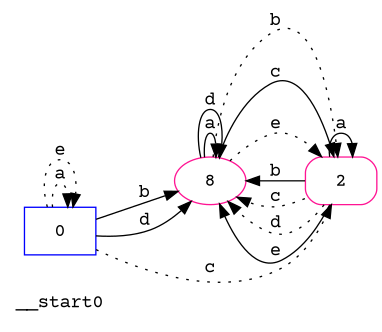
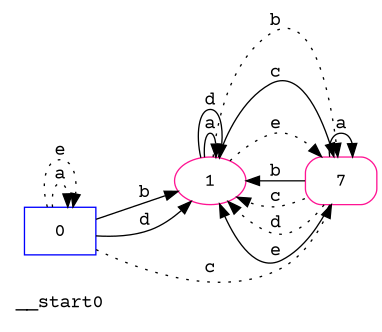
  digraph {
    fontname="Courier Prime"
    rankdir=LR
    node [color=deeppink fontname="Courier Prime" shape=box fillcolor=white style="rounded,filled"]
    edge [fontname="Courier Prime" style=solid]
    __start0 [shape=none fillcolor="" style=""]
    n2 [color=blue label=0 style=filled]
-   n3 [label=8 shape=ellipse]
-   n4 [label=2]
+   n3 [label=1 shape=ellipse]
+   n4 [label=7]
    n2 -> n2 [label=a style=dotted]
    n2 -> n2 [label=e style=dotted]
    n2 -> n3 [label=b]
    n2 -> n3 [label=d]
    n2 -> n4 [label=c style=dotted]
    n3 -> n3 [label=a]
    n3 -> n3 [label=d]
    n3 -> n4 [label=b style=dotted]
    n3 -> n4 [label=c]
    n3 -> n4 [label=e style=dotted]
    n4 -> n3 [label=b]
    n4 -> n3 [label=c style=dotted]
    n4 -> n3 [label=d style=dotted]
    n4 -> n3 [label=e]
    n4 -> n4 [label=a]
  }
